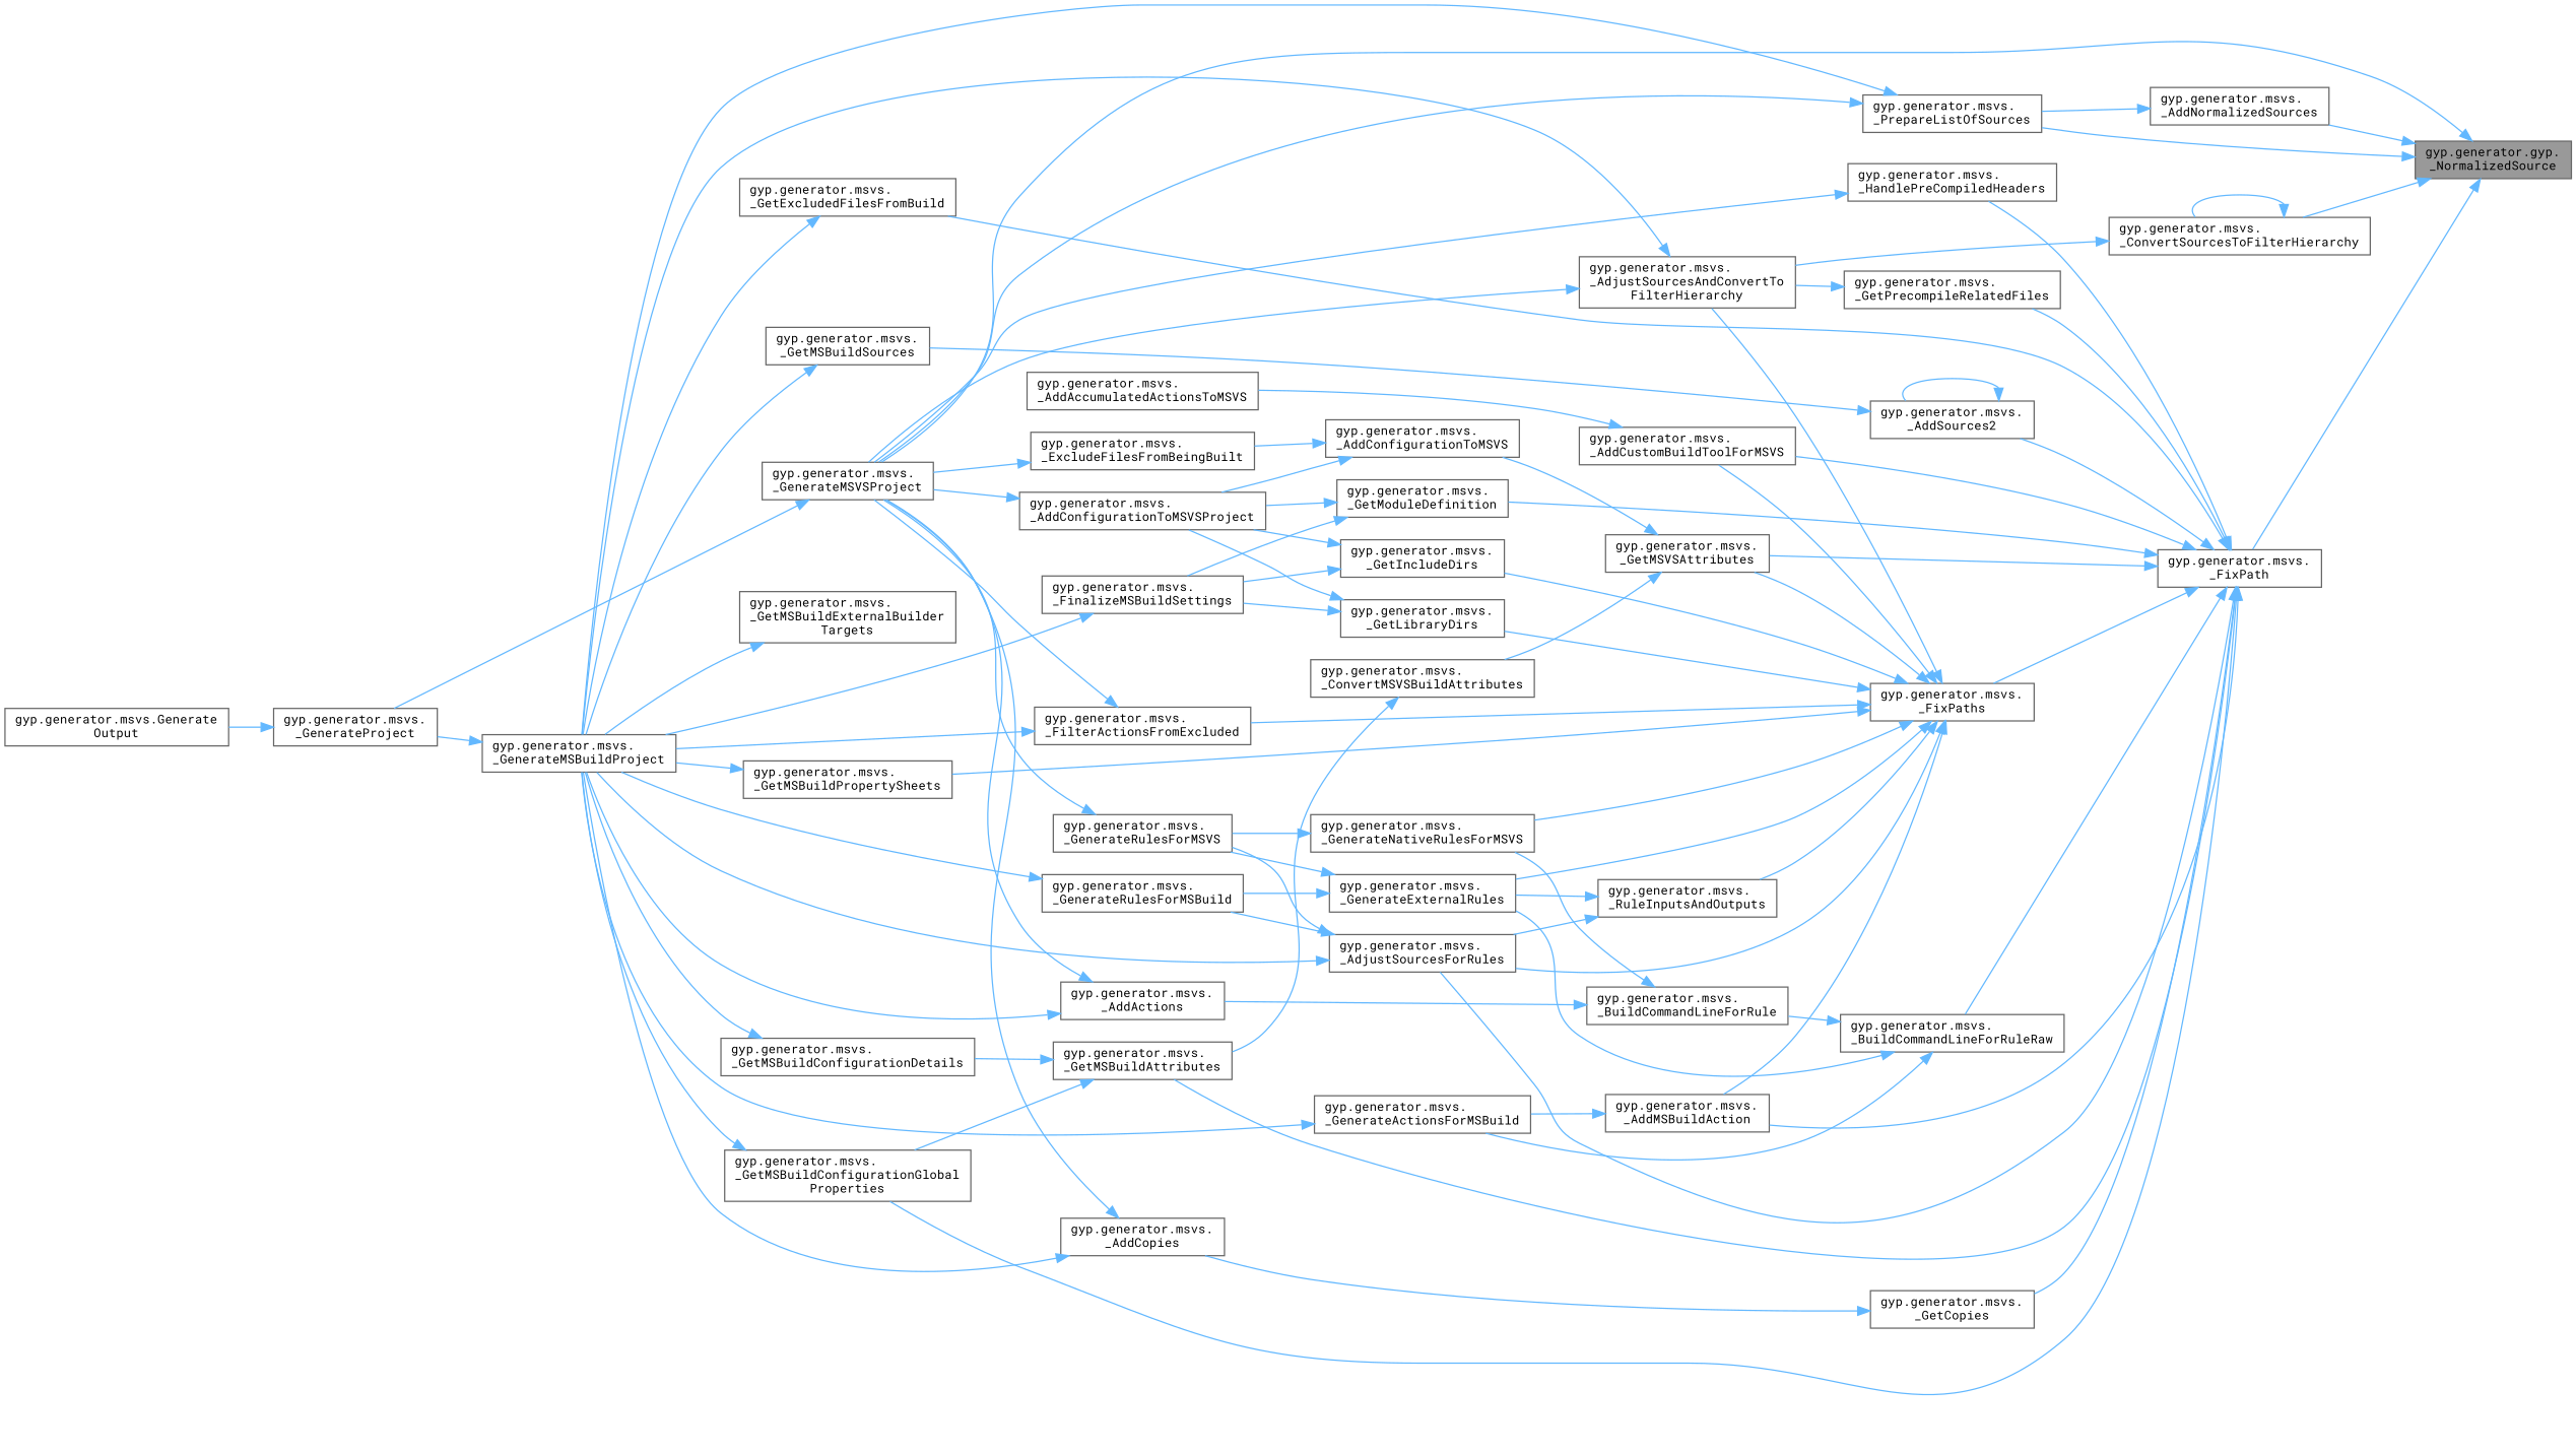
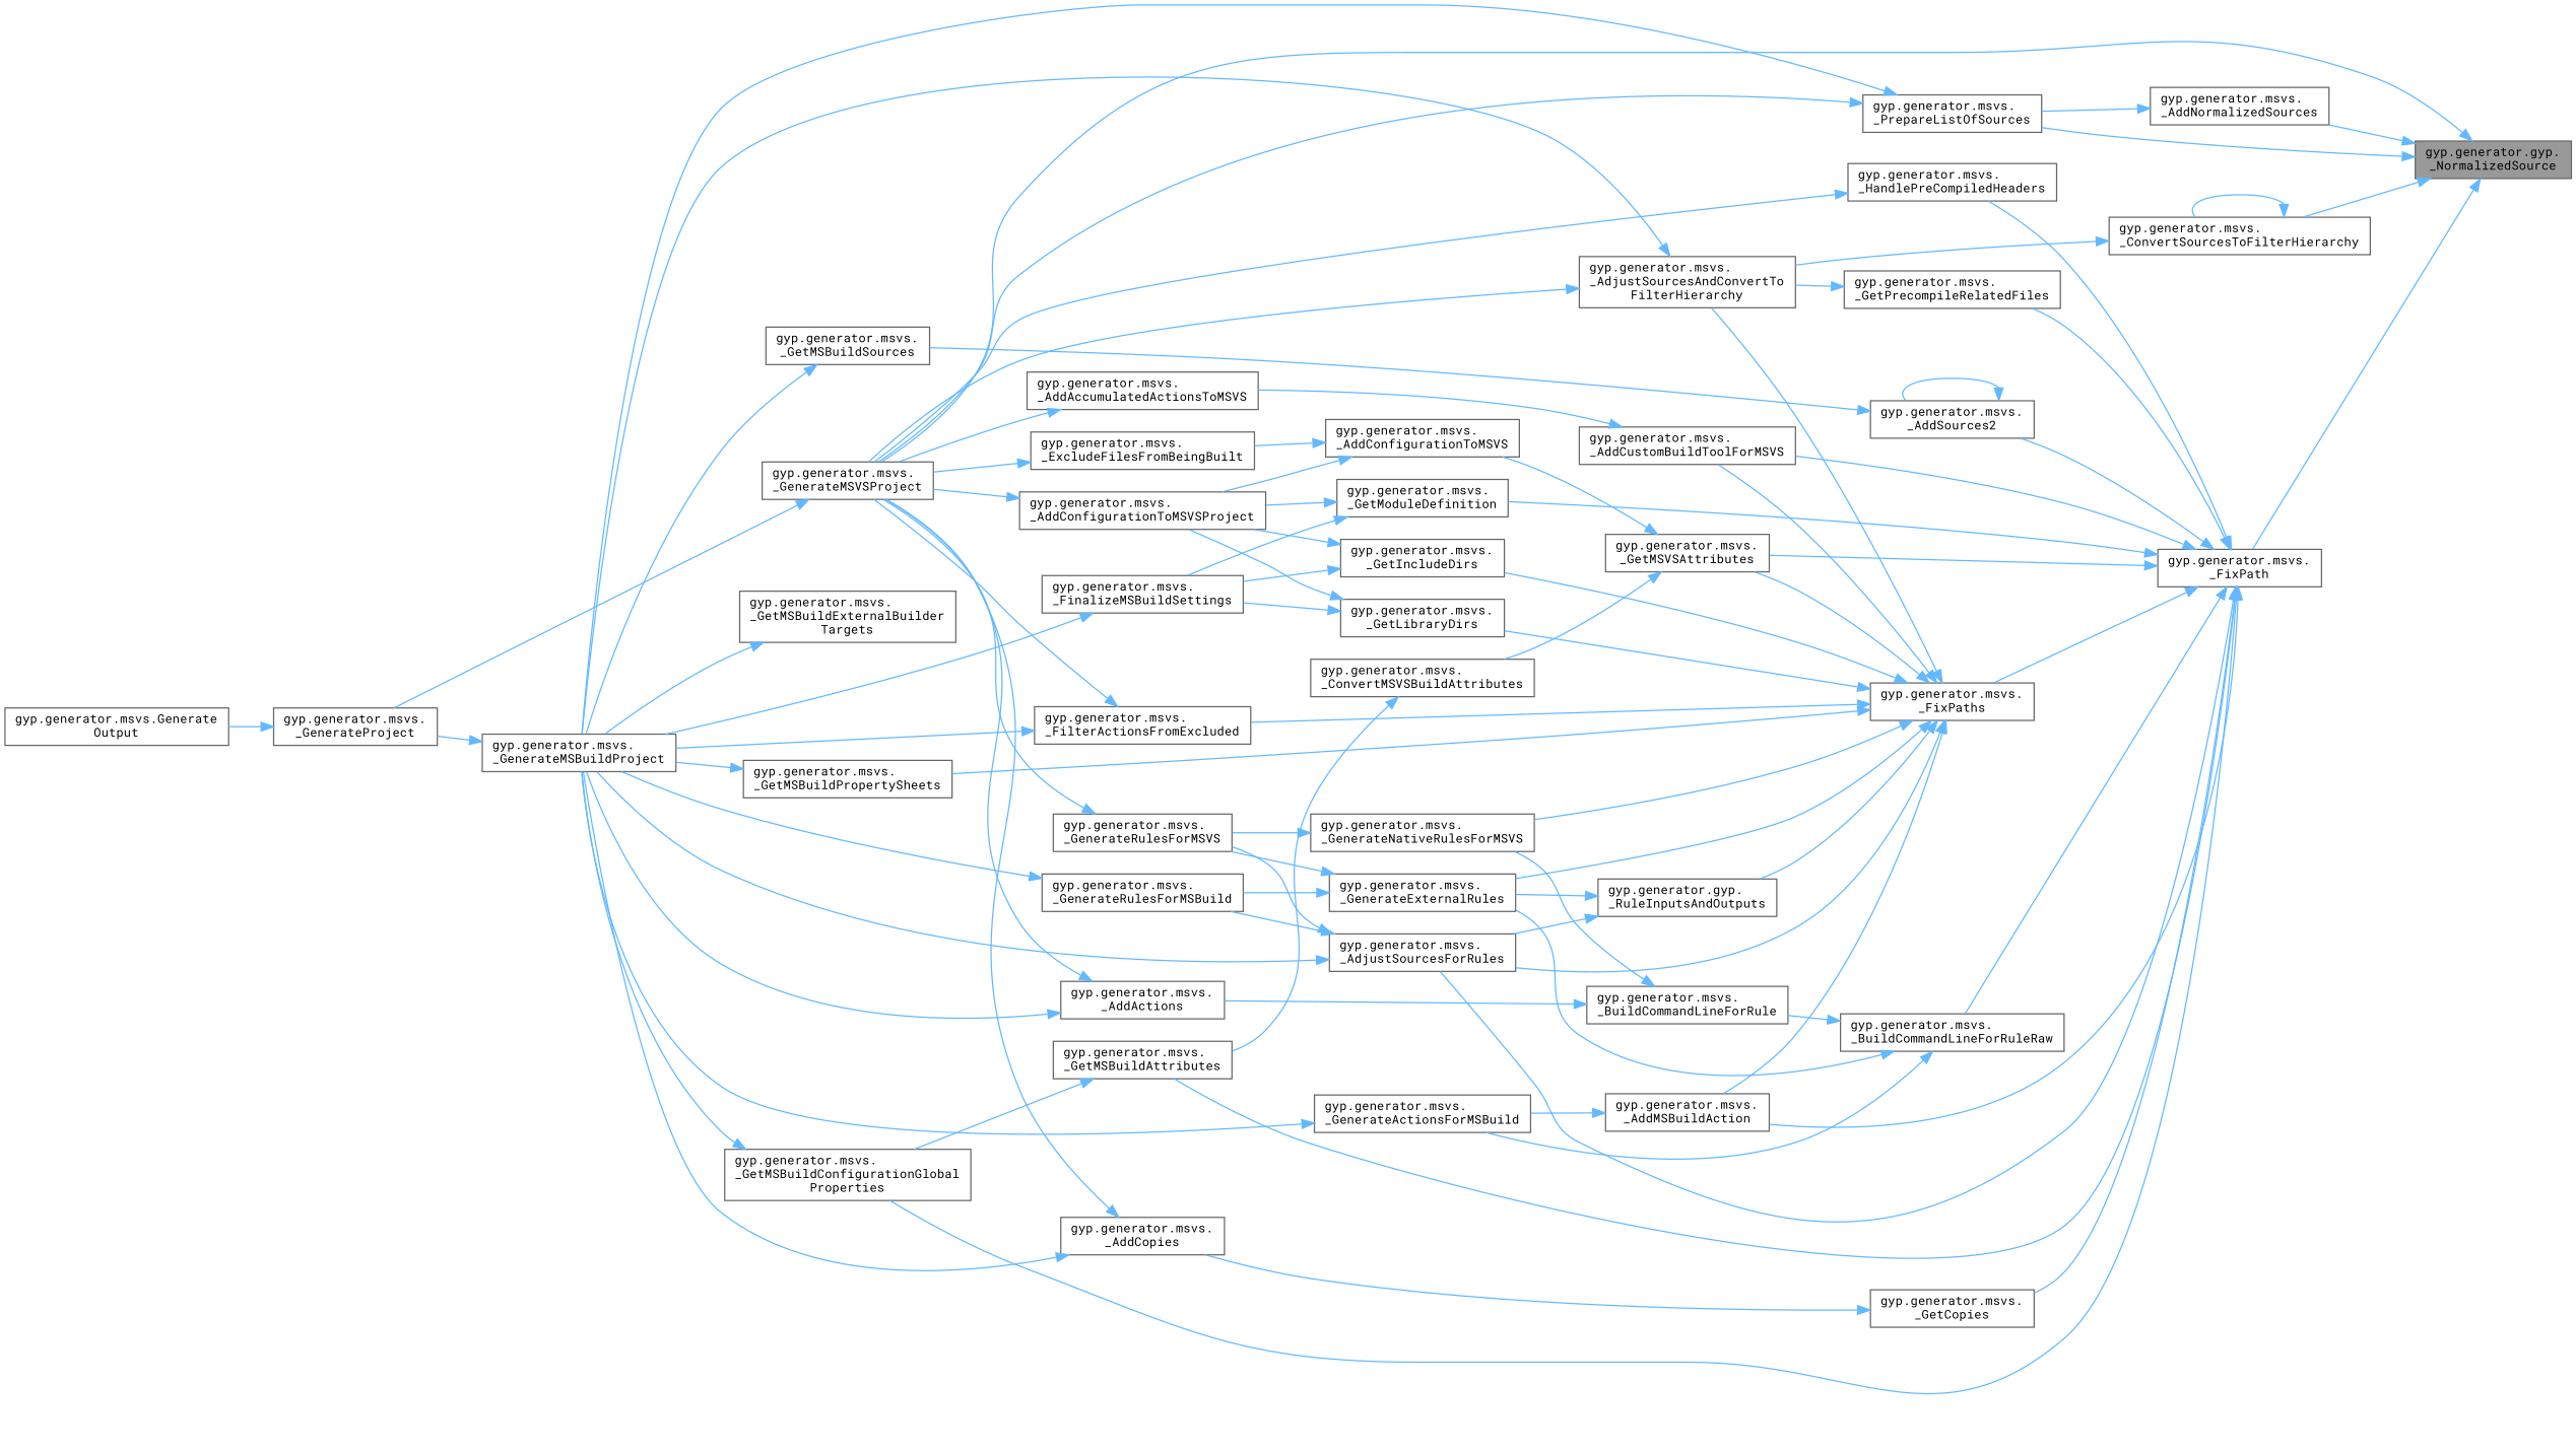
  digraph {
    fontname="Roboto Mono"
    rankdir=RL
    node [color=grey40 fillcolor=white fontname="Roboto Mono" fontsize=10 shape=box style=filled]
    edge [color=steelblue1 dir=back fontname="Roboto Mono" fontsize=10 labelfontname=Helvetica labelfontsize=10 style=solid]
    n1 [color=gray40 fillcolor=grey60 fontcolor=black height=0.2 label="gyp.generator.gyp.\l_NormalizedSource" width=0.4]
    n2 [height=0.2 label="gyp.generator.msvs.\l_AddNormalizedSources" width=0.4]
    n3 [height=0.2 label="gyp.generator.msvs.\l_PrepareListOfSources" width=0.4]
    n4 [height=0.2 label="gyp.generator.msvs.\l_GenerateMSVSProject" width=0.4]
    n5 [height=0.2 label="gyp.generator.msvs.\l_ConvertSourcesToFilterHierarchy" width=0.4]
    n6 [height=0.2 label="gyp.generator.msvs.\l_FixPath" width=0.4]
    n7 [height=0.2 label="gyp.generator.msvs.\l_GenerateMSBuildProject" width=0.4]
    n8 [height=0.2 label="gyp.generator.msvs.\l_GenerateProject" width=0.4]
    n9 [height=0.2 label="gyp.generator.msvs.\l_AdjustSourcesAndConvertTo\lFilterHierarchy" width=0.4]
    n10 [height=0.2 label="gyp.generator.msvs.\l_AddCustomBuildToolForMSVS" width=0.4]
    n11 [height=0.2 label="gyp.generator.msvs.\l_AddMSBuildAction" width=0.4]
    n12 [height=0.2 label="gyp.generator.msvs.\l_AddSources2" width=0.4]
    n13 [height=0.2 label="gyp.generator.msvs.\l_AdjustSourcesForRules" width=0.4]
    n14 [height=0.2 label="gyp.generator.msvs.\l_BuildCommandLineForRuleRaw" width=0.4]
    n15 [height=0.2 label="gyp.generator.msvs.\l_FixPaths" width=0.4]
    n16 [height=0.2 label="gyp.generator.msvs.\l_GetMSVSAttributes" width=0.4]
    n17 [height=0.2 label="gyp.generator.msvs.\l_GetMSBuildAttributes" width=0.4]
    n18 [height=0.2 label="gyp.generator.msvs.\l_GetMSBuildConfigurationGlobal\lProperties" width=0.4]
    n19 [height=0.2 label="gyp.generator.msvs.\l_GetCopies" width=0.4]
-   n20 [height=0.2 label="gyp.generator.msvs.\l_GetExcludedFilesFromBuild" width=0.4]
    n21 [height=0.2 label="gyp.generator.msvs.\l_GetModuleDefinition" width=0.4]
    n22 [height=0.2 label="gyp.generator.msvs.\l_GetPrecompileRelatedFiles" width=0.4]
    n23 [height=0.2 label="gyp.generator.msvs.\l_HandlePreCompiledHeaders" width=0.4]
    n24 [height=0.2 label="gyp.generator.msvs.Generate\lOutput" width=0.4]
    n25 [height=0.2 label="gyp.generator.msvs.\l_AddAccumulatedActionsToMSVS" width=0.4]
    n26 [height=0.2 label="gyp.generator.msvs.\l_GenerateActionsForMSBuild" width=0.4]
    n27 [height=0.2 label="gyp.generator.msvs.\l_GetMSBuildSources" width=0.4]
    n28 [height=0.2 label="gyp.generator.msvs.\l_GenerateRulesForMSBuild" width=0.4]
    n29 [height=0.2 label="gyp.generator.msvs.\l_GenerateRulesForMSVS" width=0.4]
    n30 [height=0.2 label="gyp.generator.msvs.\l_BuildCommandLineForRule" width=0.4]
    n31 [height=0.2 label="gyp.generator.msvs.\l_GenerateExternalRules" width=0.4]
    n32 [height=0.2 label="gyp.generator.msvs.\l_GenerateNativeRulesForMSVS" width=0.4]
    n33 [height=0.2 label="gyp.generator.msvs.\l_FilterActionsFromExcluded" width=0.4]
    n34 [height=0.2 label="gyp.generator.msvs.\l_GetIncludeDirs" width=0.4]
    n35 [height=0.2 label="gyp.generator.msvs.\l_GetLibraryDirs" width=0.4]
    n36 [height=0.2 label="gyp.generator.msvs.\l_GetMSBuildPropertySheets" width=0.4]
-   n37 [height=0.2 label="gyp.generator.msvs.\l_RuleInputsAndOutputs" width=0.4]
+   n37 [height=0.2 label="gyp.generator.gyp.\l_RuleInputsAndOutputs" width=0.4]
    n38 [height=0.2 label="gyp.generator.msvs.\l_AddConfigurationToMSVS" width=0.4]
    n39 [height=0.2 label="gyp.generator.msvs.\l_ConvertMSVSBuildAttributes" width=0.4]
-   n40 [height=0.2 label="gyp.generator.msvs.\l_GetMSBuildConfigurationDetails" width=0.4]
    n41 [height=0.2 label="gyp.generator.msvs.\l_AddCopies" width=0.4]
    n42 [height=0.2 label="gyp.generator.msvs.\l_AddConfigurationToMSVSProject" width=0.4]
    n43 [height=0.2 label="gyp.generator.msvs.\l_FinalizeMSBuildSettings" width=0.4]
    n44 [height=0.2 label="gyp.generator.msvs.\l_AddActions" width=0.4]
    n45 [height=0.2 label="gyp.generator.msvs.\l_GetMSBuildExternalBuilder\lTargets" width=0.4]
    n46 [height=0.2 label="gyp.generator.msvs.\l_ExcludeFilesFromBeingBuilt" width=0.4]
    n1 -> n2
    n1 -> n3
    n1 -> n4
    n1 -> n5
    n1 -> n6
    n2 -> n3
    n3 -> n4
    n3 -> n7
    n4 -> n8
    n5 -> n5
    n5 -> n9
    n6 -> n10
    n6 -> n11
    n6 -> n12
    n6 -> n13
    n6 -> n14
    n6 -> n15
    n6 -> n16
    n6 -> n17
    n6 -> n18
    n6 -> n19
-   n6 -> n20
    n6 -> n21
    n6 -> n22
    n6 -> n23
    n7 -> n8
    n8 -> n24
    n9 -> n4
    n9 -> n7
    n10 -> n25
    n11 -> n26
    n12 -> n12
    n12 -> n27
    n13 -> n7
    n13 -> n28
    n13 -> n29
    n14 -> n26
    n14 -> n30
    n14 -> n31
    n15 -> n9
    n15 -> n10
    n15 -> n11
    n15 -> n13
    n15 -> n16
    n15 -> n31
    n15 -> n32
    n15 -> n33
    n15 -> n34
    n15 -> n35
    n15 -> n36
    n15 -> n37
    n16 -> n38
    n16 -> n39
    n17 -> n18
-   n17 -> n40
    n18 -> n7
    n19 -> n41
-   n20 -> n7
    n21 -> n42
    n21 -> n43
    n22 -> n9
    n23 -> n4
+   n25 -> n4
    n26 -> n7
    n27 -> n7
    n28 -> n7
    n29 -> n4
    n30 -> n32
    n30 -> n44
    n31 -> n28
    n31 -> n29
    n32 -> n29
    n33 -> n4
    n33 -> n7
    n34 -> n42
    n34 -> n43
    n35 -> n42
    n35 -> n43
    n36 -> n7
    n37 -> n13
    n37 -> n31
    n38 -> n42
    n38 -> n46
    n39 -> n17
-   n40 -> n7
    n41 -> n4
    n41 -> n7
    n42 -> n4
    n43 -> n7
    n44 -> n4
    n44 -> n7
    n45 -> n7
    n46 -> n4
  }
